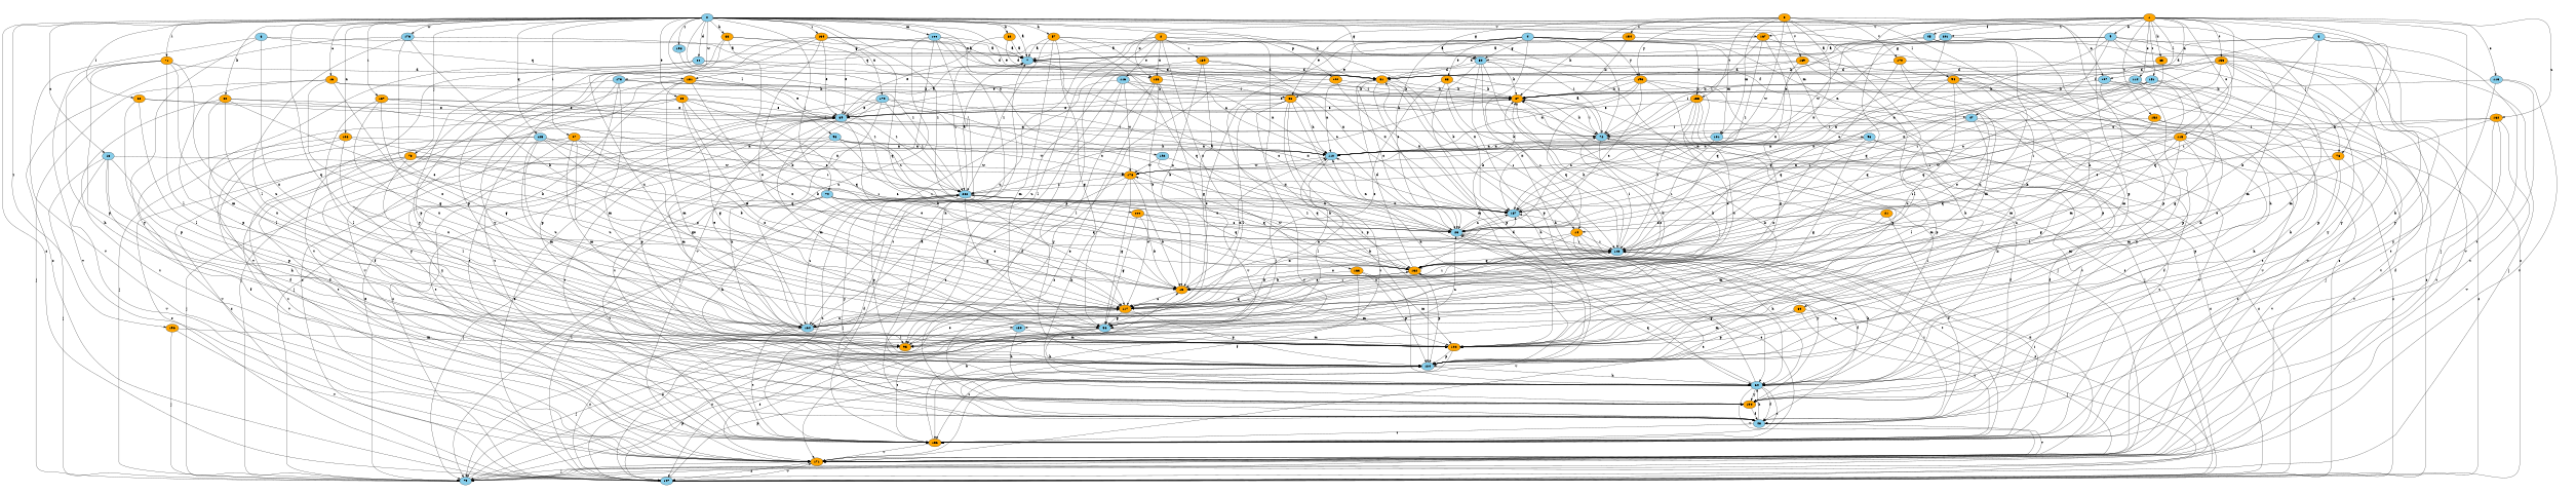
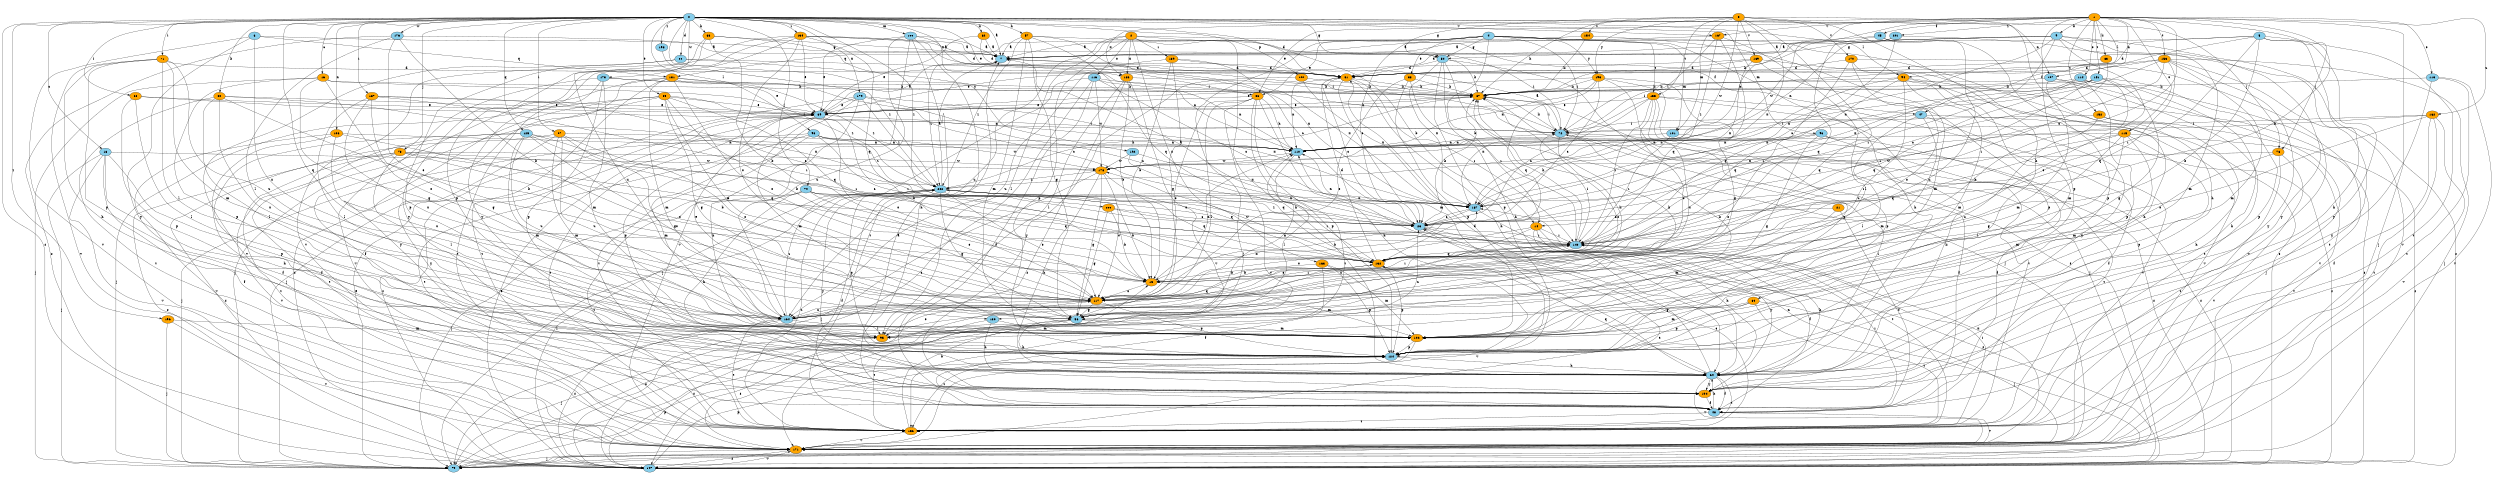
  strict digraph {
    node [fillcolor=orange style=filled]
    0 [fillcolor=skyblue]
    7 [fillcolor=skyblue]
    16
    18 [fillcolor=skyblue]
    24 [fillcolor=skyblue]
    31
    35
    36
    54 [fillcolor=skyblue]
    57
    63
    67
    68
    71
    73
    74 [fillcolor=skyblue]
    76
    80
    82
    93 [fillcolor=skyblue]
    94
    96 [fillcolor=skyblue]
    100 [fillcolor=skyblue]
    106
    107 [fillcolor=skyblue]
    122
    125 [fillcolor=skyblue]
    130 [fillcolor=skyblue]
    134
    137
    147 [fillcolor=skyblue]
    167
    173 [fillcolor=skyblue]
    176 [fillcolor=skyblue]
    179 [fillcolor=skyblue]
    186
    192 [fillcolor=skyblue]
    196
    198 [fillcolor=skyblue]
    200
    202 [fillcolor=skyblue]
    79 [fillcolor=skyblue]
    124 [fillcolor=skyblue]
    87
    117
    56 [fillcolor=skyblue]
    178
    64 [fillcolor=skyblue]
    171
    48 [fillcolor=skyblue]
    23 [fillcolor=skyblue]
    21
    102
    110 [fillcolor=skyblue]
    140 [fillcolor=skyblue]
    15
    194
    39 [fillcolor=skyblue]
    132
    95
    156
    187 [fillcolor=skyblue]
    72 [fillcolor=skyblue]
    164 [fillcolor=skyblue]
    1
    9 [fillcolor=skyblue]
    14
    45 [fillcolor=skyblue]
    83
    113 [fillcolor=skyblue]
    114 [fillcolor=skyblue]
    115
    151 [fillcolor=skyblue]
    152
    153
    162
    201 [fillcolor=skyblue]
    2
    47 [fillcolor=skyblue]
    116 [fillcolor=skyblue]
    139
    163
    3
    84
    101 [fillcolor=skyblue]
    154
    155
    169
    170
    193
    4 [fillcolor=skyblue]
    38
    131
    5 [fillcolor=skyblue]
    6 [fillcolor=skyblue]
    0 -> 7 [label=a]
    0 -> 16 [label=c]
    0 -> 18 [label=c]
    0 -> 24 [label=d]
    0 -> 31 [label=d]
    0 -> 35 [label=e]
    0 -> 36 [label=e]
    0 -> 54 [label=g]
    0 -> 57 [label=h]
    0 -> 63 [label=h]
    0 -> 67 [label=i]
    0 -> 68 [label=i]
    0 -> 71 [label=i]
    0 -> 73 [label=j]
    0 -> 74 [label=j]
    0 -> 76 [label=j]
    0 -> 80 [label=k]
    0 -> 82 [label=k]
    0 -> 93 [label=l]
    0 -> 94 [label=l]
    0 -> 96 [label=m]
    0 -> 100 [label=m]
    0 -> 106 [label=n]
    0 -> 107 [label=n]
    0 -> 122 [label=p]
    0 -> 125 [label=q]
    0 -> 130 [label=q]
    0 -> 134 [label=r]
    0 -> 137 [label=r]
    0 -> 147 [label=s]
    0 -> 167 [label=v]
    0 -> 173 [label=w]
    0 -> 176 [label=w]
    0 -> 179 [label=x]
    0 -> 186 [label=x]
    0 -> 192 [label=y]
    0 -> 196 [label=z]
    0 -> 198 [label=z]
    0 -> 200 [label=z]
    7 -> 31 [label=d]
    7 -> 202 [label=z]
    16 -> 202 [label=z]
    16 -> 79 [label=j]
    16 -> 124 [label=p]
    16 -> 87 [label=k]
    16 -> 117 [label=o]
    16 -> 56 [label=g]
    18 -> 79 [label=j]
    18 -> 124 [label=p]
    18 -> 178 [label=w]
    18 -> 64 [label=h]
    18 -> 171 [label=v]
    18 -> 48 [label=f]
    24 -> 31 [label=d]
    24 -> 124 [label=p]
    24 -> 171 [label=v]
    24 -> 110 [label=n]
    31 -> 87 [label=k]
    31 -> 64 [label=h]
    31 -> 23 [label=c]
    31 -> 102 [label=m]
    31 -> 110 [label=n]
    31 -> 140 [label=r]
    35 -> 79 [label=j]
    35 -> 117 [label=o]
    35 -> 56 [label=g]
    35 -> 48 [label=f]
    35 -> 110 [label=n]
    35 -> 15 [label=b]
    35 -> 194 [label=y]
    35 -> 39 [label=e]
    35 -> 132 [label=q]
    36 -> 124 [label=p]
    36 -> 117 [label=o]
    36 -> 64 [label=h]
    36 -> 171 [label=v]
    36 -> 110 [label=h]
    36 -> 39 [label=e]
    36 -> 95 [label=l]
    36 -> 156 [label=t]
    54 -> 31 [label=d]
    54 -> 147 [label=s]
    54 -> 79 [label=j]
    54 -> 124 [label=p]
    54 -> 87 [label=k]
    54 -> 64 [label=h]
    54 -> 187 [label=x]
    57 -> 7 [label=a]
    57 -> 202 [label=z]
    57 -> 56 [label=g]
    57 -> 23 [label=c]
    57 -> 102 [label=m]
    57 -> 132 [label=q]
    57 -> 72 [label=i]
    63 -> 7 [label=a]
    63 -> 15 [label=b]
    63 -> 194 [label=y]
    63 -> 72 [label=i]
    63 -> 164 [label=u]
    67 -> 147 [label=s]
    67 -> 117 [label=o]
    67 -> 56 [label=g]
    67 -> 102 [label=m]
    67 -> 110 [label=n]
    67 -> 194 [label=y]
    67 -> 164 [label=u]
    68 -> 124 [label=p]
    68 -> 39 [label=e]
    68 -> 95 [label=l]
    68 -> 72 [label=i]
    71 -> 31 [label=d]
    71 -> 124 [label=p]
    71 -> 64 [label=h]
    71 -> 171 [label=v]
    71 -> 102 [label=m]
    71 -> 95 [label=l]
    71 -> 164 [label=u]
    73 -> 147 [label=s]
    73 -> 117 [label=o]
    73 -> 178 [label=w]
    73 -> 171 [label=v]
    73 -> 23 [label=c]
    73 -> 140 [label=r]
    73 -> 95 [label=l]
    73 -> 156 [label=t]
    74 -> 79 [label=j]
    74 -> 117 [label=o]
    74 -> 64 [label=h]
    74 -> 23 [label=c]
    74 -> 132 [label=q]
    74 -> 156 [label=t]
    74 -> 187 [label=x]
    76 -> 178 [label=w]
    76 -> 171 [label=v]
    76 -> 102 [label=m]
    76 -> 156 [label=t]
    80 -> 15 [label=b]
    80 -> 39 [label=e]
    80 -> 95 [label=l]
    80 -> 156 [label=t]
    80 -> 187 [label=x]
    80 -> 164 [label=u]
    82 -> 7 [label=a]
    82 -> 31 [label=d]
    82 -> 39 [label=e]
    93 -> 202 [label=z]
    93 -> 79 [label=j]
    93 -> 178 [label=w]
    93 -> 102 [label=m]
    93 -> 110 [label=n]
    93 -> 140 [label=r]
    93 -> 156 [label=t]
    94 -> 147 [label=s]
    94 -> 87 [label=k]
    94 -> 171 [label=v]
    94 -> 102 [label=m]
    94 -> 194 [label=y]
    94 -> 132 [label=q]
    94 -> 187 [label=x]
    94 -> 164 [label=u]
    96 -> 117 [label=o]
    96 -> 56 [label=g]
    96 -> 48 [label=f]
    96 -> 110 [label=n]
    96 -> 156 [label=t]
    100 -> 7 [label=a]
    100 -> 64 [label=h]
    100 -> 171 [label=v]
    100 -> 39 [label=e]
    100 -> 156 [label=t]
    100 -> 187 [label=x]
    100 -> 164 [label=u]
    106 -> 171 [label=v]
    106 -> 48 [label=f]
    106 -> 110 [label=n]
    106 -> 15 [label=b]
    106 -> 164 [label=u]
    107 -> 79 [label=j]
    107 -> 87 [label=k]
    107 -> 102 [label=m]
    107 -> 156 [label=t]
    122 -> 87 [label=k]
    122 -> 194 [label=y]
    122 -> 187 [label=x]
    125 -> 117 [label=o]
    125 -> 48 [label=f]
    125 -> 102 [label=m]
    125 -> 110 [label=n]
    125 -> 140 [label=r]
    125 -> 132 [label=q]
    125 -> 156 [label=t]
    125 -> 164 [label=u]
    130 -> 147 [label=s]
    130 -> 64 [label=h]
    130 -> 102 [label=m]
    134 -> 7 [label=a]
    134 -> 31 [label=d]
    134 -> 124 [label=p]
    134 -> 117 [label=o]
    134 -> 171 [label=v]
    134 -> 194 [label=y]
    134 -> 39 [label=e]
    134 -> 132 [label=q]
    134 -> 72 [label=i]
    137 -> 56 [label=g]
    137 -> 23 [label=c]
    137 -> 140 [label=r]
    137 -> 39 [label=e]
    137 -> 95 [label=l]
    137 -> 164 [label=u]
    147 -> 202 [label=z]
    147 -> 124 [label=p]
    147 -> 171 [label=v]
    147 -> 110 [label=n]
    147 -> 39 [label=e]
    167 -> 7 [label=a]
    167 -> 202 [label=z]
    167 -> 132 [label=q]
    167 -> 95 [label=l]
    167 -> 72 [label=i]
    173 -> 124 [label=p]
    173 -> 87 [label=k]
    173 -> 171 [label=v]
    173 -> 23 [label=c]
    173 -> 102 [label=m]
    173 -> 156 [label=t]
    176 -> 7 [label=a]
    176 -> 147 [label=s]
    176 -> 117 [label=o]
    176 -> 15 [label=b]
    176 -> 95 [label=l]
    179 -> 202 [label=z]
    179 -> 79 [label=j]
    179 -> 64 [label=h]
    179 -> 23 [label=c]
    179 -> 39 [label=e]
    179 -> 156 [label=t]
    179 -> 187 [label=x]
    186 -> 147 [label=s]
    186 -> 87 [label=k]
    186 -> 171 [label=v]
    186 -> 15 [label=b]
    186 -> 95 [label=l]
    192 -> 178 [label=w]
    192 -> 132 [label=q]
    192 -> 187 [label=x]
    196 -> 79 [label=j]
    196 -> 171 [label=v]
    196 -> 102 [label=m]
    198 -> 202 [label=z]
    200 -> 56 [label=g]
    200 -> 23 [label=c]
    200 -> 140 [label=r]
    200 -> 15 [label=b]
    202 -> 7 [label=a]
    202 -> 124 [label=p]
    202 -> 87 [label=k]
    202 -> 117 [label=o]
    202 -> 56 [label=g]
    202 -> 48 [label=f]
    202 -> 15 [label=b]
    202 -> 194 [label=y]
    202 -> 132 [label=q]
    202 -> 187 [label=x]
    79 -> 124 [label=p]
    79 -> 117 [label=o]
    79 -> 39 [label=e]
    124 -> 64 [label=h]
    87 -> 39 [label=e]
    87 -> 72 [label=i]
    117 -> 124 [label=p]
    117 -> 56 [label=g]
    117 -> 140 [label=r]
    117 -> 187 [label=x]
    117 -> 164 [label=u]
    56 -> 147 [label=s]
    56 -> 87 [label=k]
    56 -> 64 [label=h]
    56 -> 102 [label=m]
    56 -> 110 [label=n]
    56 -> 156 [label=t]
    178 -> 202 [label=z]
    178 -> 79 [label=j]
    178 -> 117 [label=o]
    178 -> 56 [label=g]
    178 -> 64 [label=h]
    178 -> 132 [label=q]
    64 -> 31 [label=d]
    64 -> 171 [label=v]
    64 -> 48 [label=f]
    64 -> 194 [label=y]
    64 -> 132 [label=q]
    64 -> 156 [label=t]
    64 -> 72 [label=i]
    171 -> 147 [label=s]
    171 -> 79 [label=j]
    171 -> 23 [label=c]
    171 -> 187 [label=x]
    48 -> 7 [label=a]
    48 -> 64 [label=h]
    48 -> 171 [label=v]
    48 -> 140 [label=r]
    48 -> 156 [label=t]
    23 -> 7 [label=a]
    23 -> 147 [label=s]
    23 -> 202 [label=z]
    23 -> 87 [label=k]
    23 -> 110 [label=n]
    23 -> 140 [label=r]
    21 -> 48 [label=f]
    21 -> 23 [label=c]
    21 -> 102 [label=m]
    102 -> 124 [label=p]
    102 -> 87 [label=k]
    102 -> 156 [label=t]
    110 -> 178 [label=w]
    110 -> 95 [label=l]
    140 -> 87 [label=k]
    140 -> 117 [label=o]
    140 -> 64 [label=h]
    140 -> 132 [label=q]
    140 -> 72 [label=i]
    15 -> 117 [label=o]
    15 -> 102 [label=m]
    15 -> 110 [label=n]
    15 -> 140 [label=r]
    194 -> 87 [label=k]
    194 -> 48 [label=f]
    39 -> 7 [label=a]
    39 -> 147 [label=s]
    39 -> 124 [label=p]
    39 -> 87 [label=k]
    39 -> 117 [label=o]
    39 -> 102 [label=m]
    39 -> 15 [label=b]
    39 -> 156 [label=t]
    39 -> 72 [label=i]
    132 -> 31 [label=d]
    132 -> 124 [label=p]
    132 -> 178 [label=w]
    132 -> 171 [label=v]
    132 -> 15 [label=b]
    95 -> 79 [label=j]
    95 -> 117 [label=o]
    95 -> 23 [label=c]
    156 -> 202 [label=z]
    156 -> 171 [label=v]
    156 -> 23 [label=c]
    156 -> 140 [label=r]
    156 -> 15 [label=b]
-   23 -> 187 [label=c]
+   187 -> 23 [label=c]
    187 -> 15 [label=b]
    187 -> 156 [label=t]
    72 -> 7 [label=a]
    72 -> 147 [label=s]
    72 -> 87 [label=k]
    72 -> 117 [label=o]
    72 -> 48 [label=f]
    72 -> 110 [label=n]
    164 -> 147 [label=s]
    164 -> 202 [label=z]
    164 -> 87 [label=k]
    164 -> 39 [label=e]
    164 -> 132 [label=q]
    164 -> 95 [label=l]
    164 -> 156 [label=t]
    1 -> 36 [label=e]
    1 -> 76 [label=j]
    1 -> 94 [label=l]
    1 -> 107 [label=n]
    1 -> 167 [label=v]
    1 -> 186 [label=x]
    1 -> 79 [label=j]
    1 -> 124 [label=p]
    1 -> 178 [label=w]
    1 -> 23 [label=c]
    1 -> 110 [label=n]
    1 -> 9 [label=b]
    1 -> 14 [label=b]
    1 -> 45 [label=f]
    1 -> 83 [label=k]
    1 -> 113 [label=o]
    1 -> 114 [label=o]
    1 -> 115 [label=o]
    1 -> 151 [label=t]
    1 -> 152 [label=t]
    1 -> 153 [label=t]
    1 -> 162 [label=u]
    1 -> 201 [label=z]
    9 -> 7 [label=a]
    9 -> 31 [label=d]
    9 -> 147 [label=s]
    9 -> 117 [label=o]
    9 -> 23 [label=c]
    9 -> 102 [label=m]
    9 -> 110 [label=n]
    9 -> 140 [label=r]
    9 -> 194 [label=y]
    14 -> 117 [label=o]
    14 -> 64 [label=h]
    14 -> 48 [label=f]
    14 -> 140 [label=r]
    14 -> 194 [label=y]
    14 -> 164 [label=u]
    45 -> 7 [label=a]
    45 -> 124 [label=p]
    45 -> 132 [label=q]
    45 -> 164 [label=u]
    83 -> 31 [label=d]
    83 -> 23 [label=c]
    113 -> 87 [label=k]
    113 -> 171 [label=v]
    113 -> 194 [label=y]
    113 -> 156 [label=t]
    114 -> 124 [label=p]
    114 -> 87 [label=k]
    114 -> 64 [label=h]
    114 -> 171 [label=v]
    114 -> 140 [label=r]
    114 -> 132 [label=q]
    115 -> 124 [label=p]
    115 -> 56 [label=g]
    115 -> 171 [label=v]
    115 -> 102 [label=m]
    115 -> 110 [label=n]
    115 -> 140 [label=r]
    115 -> 132 [label=q]
    115 -> 95 [label=l]
    151 -> 124 [label=p]
    151 -> 87 [label=k]
    151 -> 56 [label=g]
    151 -> 110 [label=n]
    151 -> 140 [label=r]
    151 -> 15 [label=b]
    151 -> 187 [label=x]
    152 -> 147 [label=s]
    152 -> 64 [label=h]
    152 -> 72 [label=i]
    152 -> 164 [label=u]
    153 -> 31 [label=d]
    153 -> 79 [label=j]
    153 -> 102 [label=m]
    153 -> 140 [label=r]
    153 -> 194 [label=y]
    153 -> 132 [label=q]
    153 -> 156 [label=t]
    153 -> 187 [label=x]
    153 -> 72 [label=i]
    162 -> 117 [label=o]
    162 -> 171 [label=v]
    162 -> 48 [label=f]
    162 -> 156 [label=t]
    162 -> 187 [label=x]
    162 -> 72 [label=i]
    201 -> 7 [label=a]
    201 -> 87 [label=k]
    201 -> 171 [label=v]
    201 -> 187 [label=x]
    2 -> 186 [label=x]
    2 -> 124 [label=p]
    2 -> 64 [label=h]
    2 -> 95 [label=l]
    2 -> 164 [label=u]
    2 -> 14 [label=b]
    2 -> 47 [label=f]
    2 -> 116 [label=o]
    2 -> 139 [label=r]
    2 -> 163 [label=u]
    47 -> 147 [label=s]
    47 -> 48 [label=f]
    47 -> 102 [label=m]
    47 -> 95 [label=l]
    47 -> 72 [label=i]
    116 -> 147 [label=s]
    116 -> 79 [label=j]
    116 -> 87 [label=k]
    116 -> 178 [label=w]
    116 -> 48 [label=f]
    116 -> 23 [label=c]
    116 -> 110 [label=n]
    139 -> 31 [label=d]
    139 -> 56 [label=g]
    139 -> 15 [label=b]
    139 -> 187 [label=x]
    139 -> 164 [label=u]
    163 -> 124 [label=p]
    163 -> 48 [label=f]
    163 -> 102 [label=m]
    163 -> 15 [label=b]
    3 -> 54 [label=g]
    3 -> 130 [label=q]
    3 -> 87 [label=k]
    3 -> 178 [label=w]
    3 -> 64 [label=h]
    3 -> 187 [label=x]
    3 -> 84 [label=k]
    3 -> 101 [label=m]
    3 -> 154 [label=t]
    3 -> 155 [label=t]
    3 -> 169 [label=v]
    3 -> 170 [label=v]
    3 -> 193 [label=y]
    84 -> 79 [label=j]
    84 -> 124 [label=p]
    84 -> 56 [label=g]
    84 -> 102 [label=m]
    84 -> 156 [label=t]
    101 -> 147 [label=s]
    101 -> 110 [label=n]
    101 -> 140 [label=r]
    154 -> 7 [label=a]
    154 -> 87 [label=k]
    154 -> 102 [label=m]
    155 -> 124 [label=p]
    155 -> 117 [label=o]
    155 -> 171 [label=v]
    155 -> 23 [label=c]
    155 -> 140 [label=r]
    155 -> 39 [label=e]
    155 -> 156 [label=t]
    155 -> 187 [label=x]
    155 -> 164 [label=u]
    169 -> 31 [label=d]
    169 -> 124 [label=p]
    169 -> 102 [label=m]
    169 -> 39 [label=e]
    169 -> 187 [label=x]
    170 -> 31 [label=d]
    170 -> 117 [label=o]
    170 -> 64 [label=h]
    170 -> 171 [label=v]
    170 -> 132 [label=q]
    193 -> 79 [label=j]
    193 -> 124 [label=p]
    193 -> 87 [label=k]
    193 -> 56 [label=g]
    193 -> 23 [label=c]
    193 -> 110 [label=n]
    193 -> 39 [label=e]
    193 -> 132 [label=q]
    4 -> 36 [label=e]
    4 -> 54 [label=g]
    4 -> 147 [label=s]
    4 -> 79 [label=j]
    4 -> 64 [label=h]
    4 -> 23 [label=c]
    4 -> 72 [label=i]
    4 -> 14 [label=b]
    4 -> 101 [label=m]
    4 -> 155 [label=t]
    4 -> 193 [label=y]
    4 -> 38 [label=e]
    4 -> 131 [label=q]
    38 -> 124 [label=p]
    38 -> 87 [label=k]
    38 -> 117 [label=o]
    38 -> 140 [label=r]
    131 -> 147 [label=s]
    131 -> 202 [label=z]
    131 -> 79 [label=j]
    131 -> 87 [label=k]
    131 -> 117 [label=o]
    131 -> 102 [label=m]
    131 -> 39 [label=e]
    131 -> 156 [label=t]
    5 -> 31 [label=d]
    5 -> 54 [label=g]
    5 -> 64 [label=h]
    5 -> 140 [label=r]
    5 -> 15 [label=b]
    5 -> 194 [label=y]
    5 -> 156 [label=t]
    5 -> 47 [label=f]
    6 -> 54 [label=g]
    6 -> 171 [label=v]
    6 -> 194 [label=y]
    6 -> 164 [label=u]
    6 -> 131 [label=q]
  }
